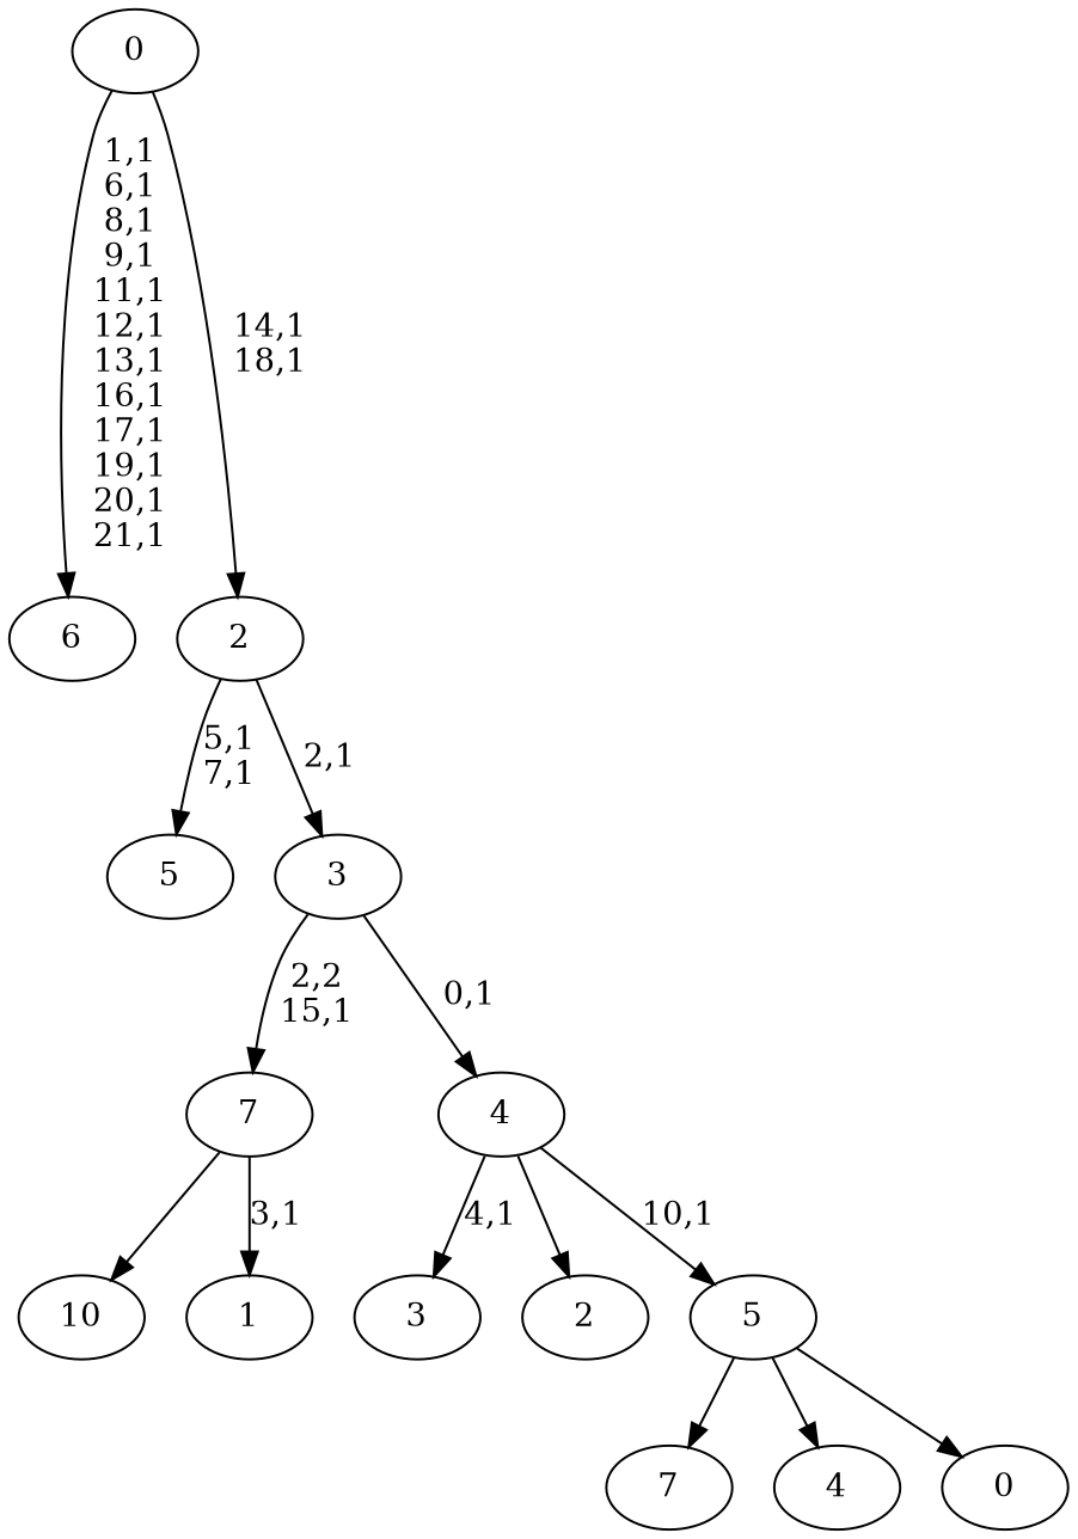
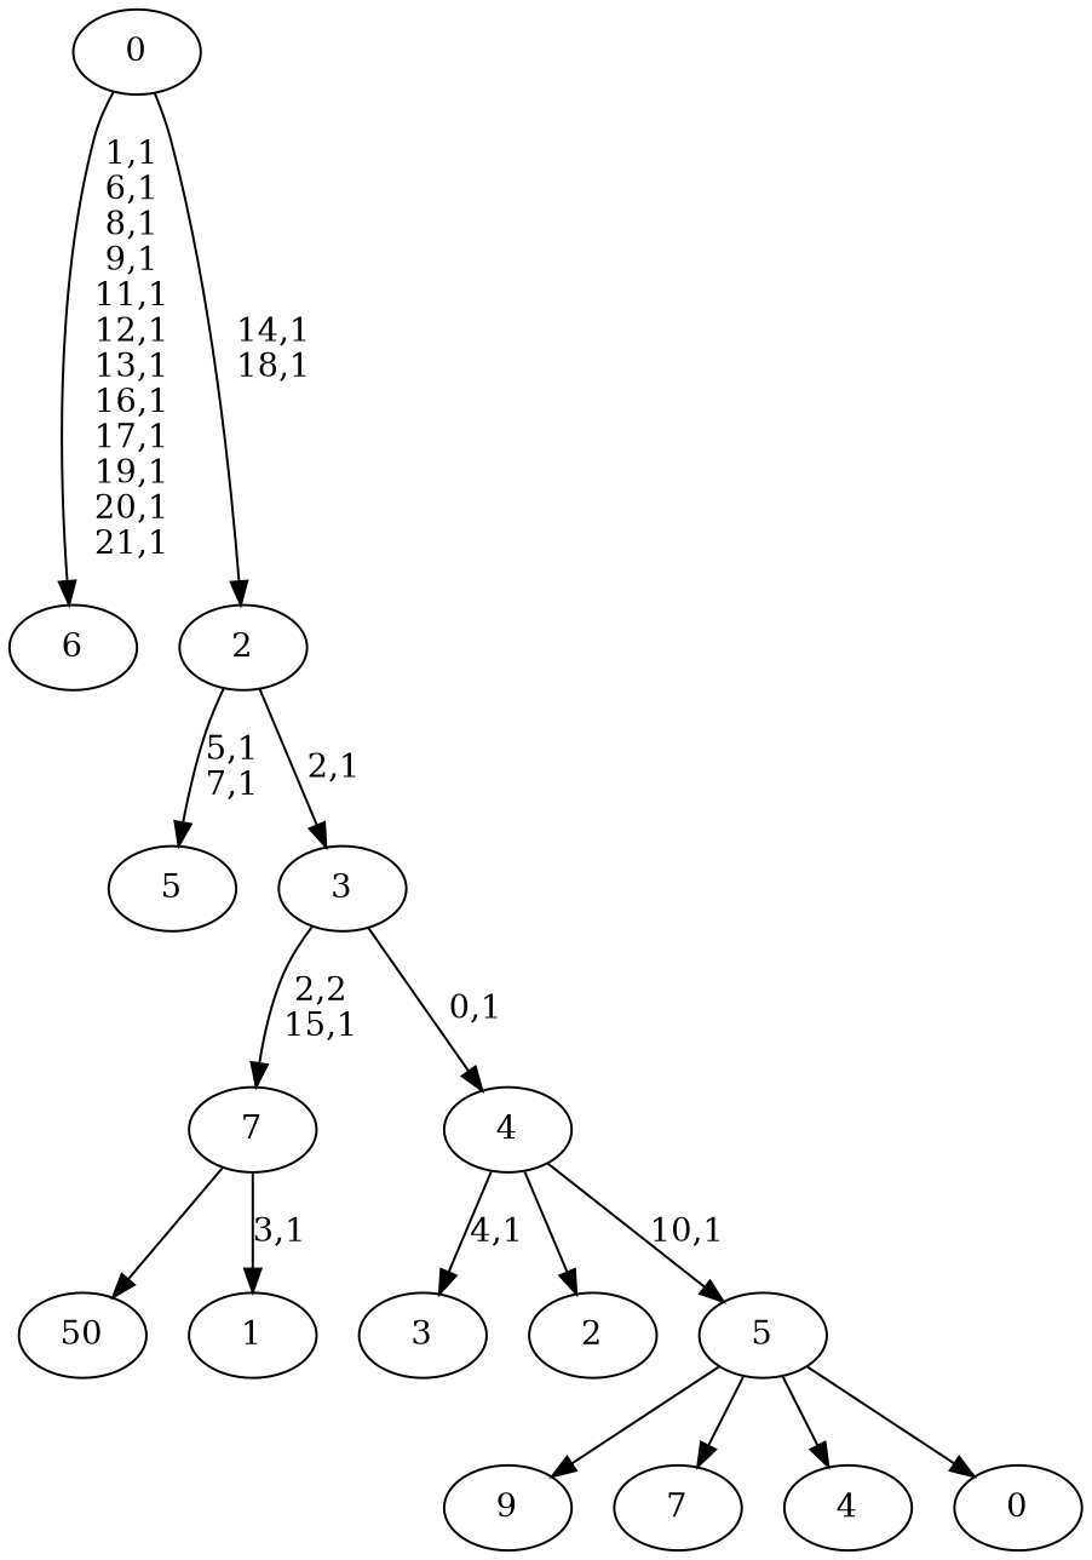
  digraph {
-   n1 [label=10]
+   n1 [label=50]
+   n2 [label=9]
    n3 [label=7]
    n4 [label=6]
    n5 [label=5]
    n6 [label=4]
    n7 [label=3]
    n8 [label=2]
    n9 [label=1]
    7
    n11 [label=0]
    5
    4
    3
    2
    0
    7 -> n1
    7 -> n9 [label="3,1"]
+   5 -> n2
    5 -> n3
    5 -> n6
    5 -> n11
    4 -> n7 [label="4,1"]
    4 -> n8
    4 -> 5 [label="10,1"]
    3 -> 7 [label="2,2\n15,1"]
    3 -> 4 [label="0,1"]
    2 -> n5 [label="5,1\n7,1"]
    2 -> 3 [label="2,1"]
    0 -> n4 [label="1,1\n6,1\n8,1\n9,1\n11,1\n12,1\n13,1\n16,1\n17,1\n19,1\n20,1\n21,1"]
    0 -> 2 [label="14,1\n18,1"]
  }
